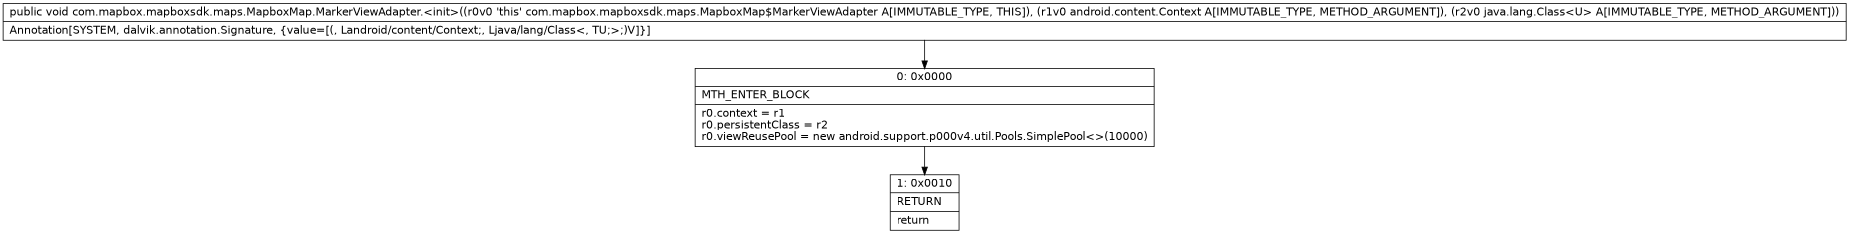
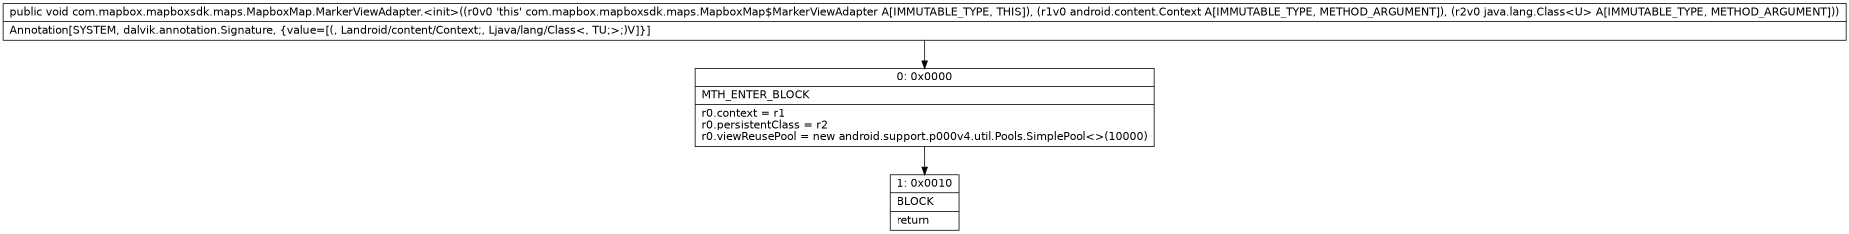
  digraph {
    fontname="DejaVu Sans"
    node [shape=record fontname="DejaVu Sans"]
    edge [fontname="DejaVu Sans"]
    n1 [label="{0\:\ 0x0000|MTH_ENTER_BLOCK\l|r0.context = r1\lr0.persistentClass = r2\lr0.viewReusePool = new android.support.p000v4.util.Pools.SimplePool\<\>(10000)\l}"]
-   n2 [label="{1\:\ 0x0010|RETURN\l|return\l}"]
+   n2 [label="{1\:\ 0x0010|BLOCK\l|return\l}"]
    n3 [label="{public void com.mapbox.mapboxsdk.maps.MapboxMap.MarkerViewAdapter.\<init\>((r0v0 'this' com.mapbox.mapboxsdk.maps.MapboxMap$MarkerViewAdapter A[IMMUTABLE_TYPE, THIS]), (r1v0 android.content.Context A[IMMUTABLE_TYPE, METHOD_ARGUMENT]), (r2v0 java.lang.Class\<U\> A[IMMUTABLE_TYPE, METHOD_ARGUMENT]))  | Annotation[SYSTEM, dalvik.annotation.Signature, \{value=[(, Landroid\/content\/Context;, Ljava\/lang\/Class\<, TU;\>;)V]\}]\l}"]
    n1 -> n2
    n3 -> n1
  }
